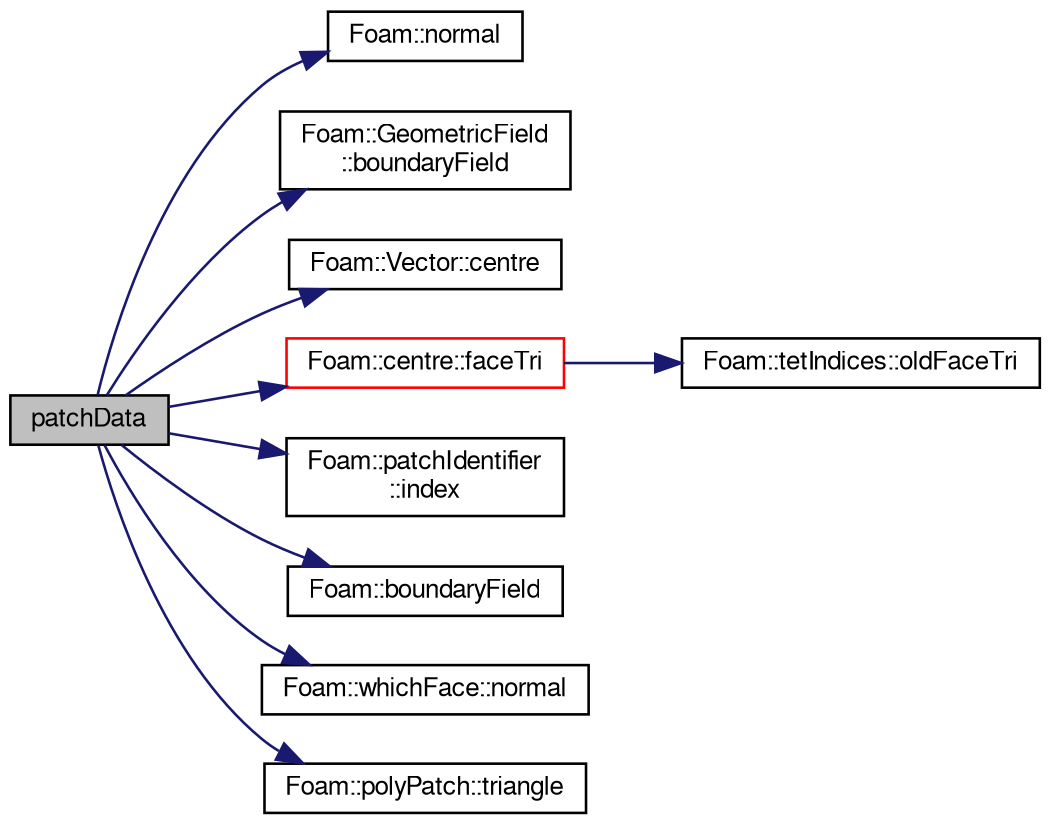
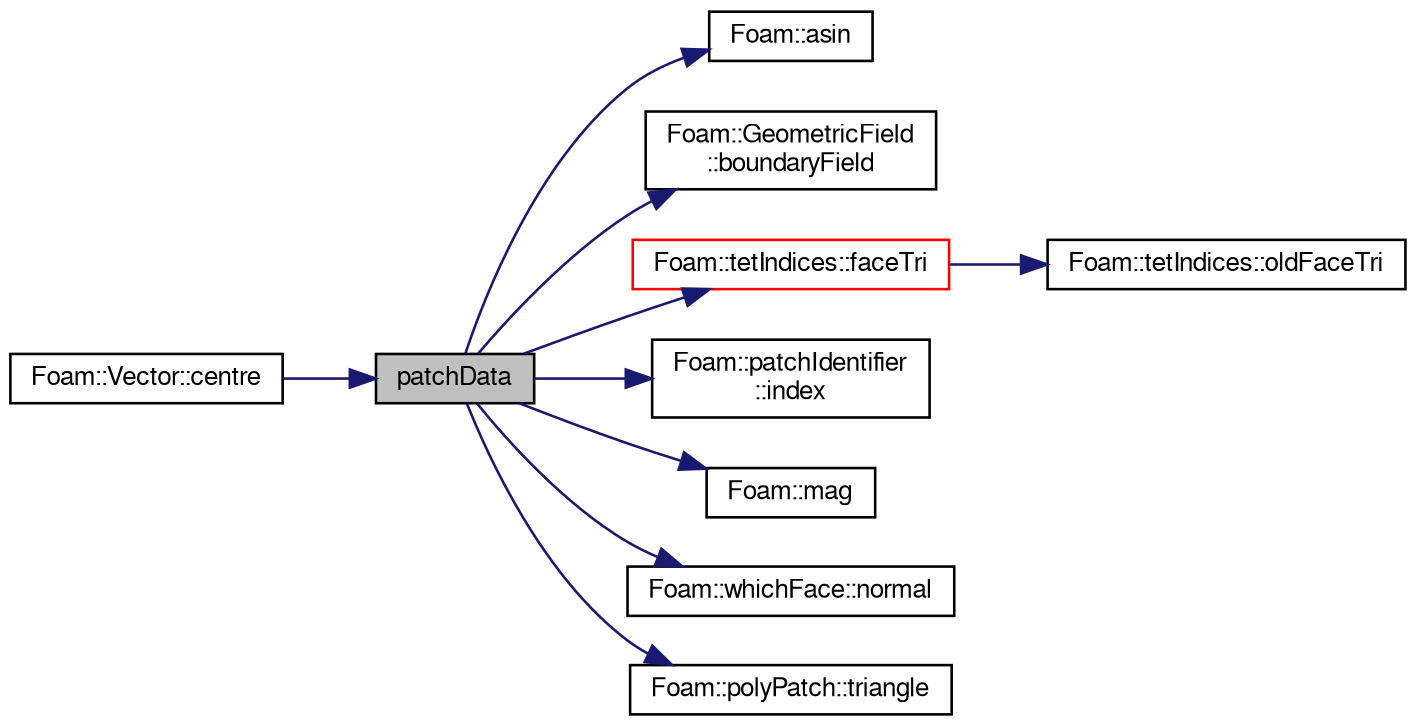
  digraph {
    rankdir=LR
    node [color=black fontname=FreeSans fontsize=10 shape=record]
    edge [color=midnightblue fontname=FreeSans fontsize=10 labelfontname=FreeSans labelfontsize=10 style=solid]
    n1 [fillcolor=grey75 fontcolor=black height=0.2 label=patchData style=filled width=0.4]
-   n2 [height=0.2 label="Foam::normal" width=0.4]
+   n2 [height=0.2 label="Foam::asin" width=0.4]
    n3 [height=0.2 label="Foam::GeometricField\l::boundaryField" width=0.4]
    n4 [height=0.2 label="Foam::Vector::centre" width=0.4]
-   n5 [color=red height=0.2 label="Foam::centre::faceTri" width=0.4]
+   n5 [color=red height=0.2 label="Foam::tetIndices::faceTri" width=0.4]
    n6 [height=0.2 label="Foam::patchIdentifier\l::index" width=0.4]
-   n7 [height=0.2 label="Foam::boundaryField" width=0.4]
+   n7 [height=0.2 label="Foam::mag" width=0.4]
    n8 [height=0.2 label="Foam::whichFace::normal" width=0.4]
    n9 [height=0.2 label="Foam::polyPatch::triangle" width=0.4]
    n10 [height=0.2 label="Foam::tetIndices::oldFaceTri" width=0.4]
    n1 -> n2
    n1 -> n3
-   n1 -> n4
+   n4 -> n1
    n1 -> n5
    n1 -> n6
    n1 -> n7
    n1 -> n8
    n1 -> n9
    n5 -> n10
  }
